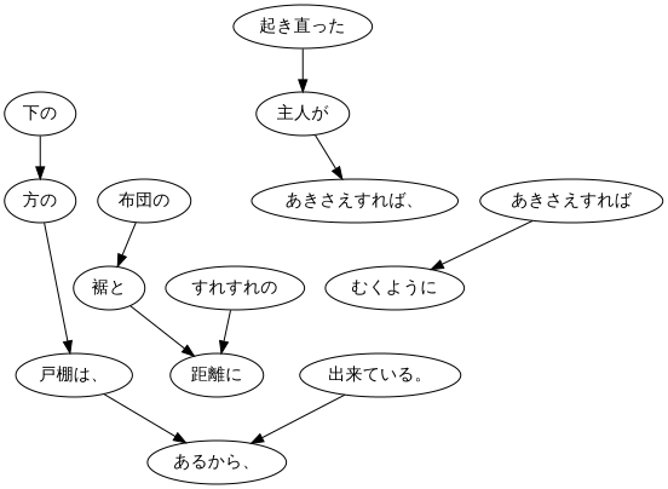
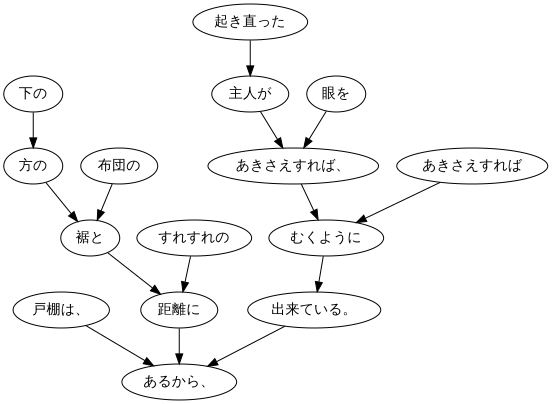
  digraph {
    fontname=Roboto
    node [fontname=Roboto]
    edge [fontname=Roboto]
    n1 [label="下の"]
    n2 [label="方の"]
    n3 [label="戸棚は、"]
    n4 [label="あるから、"]
    n5 [label="布団の"]
    n6 [label="裾と"]
    n7 [label="距離に"]
    n8 [label="すれすれの"]
    n9 [label="出来ている。"]
    n10 [label="起き直った"]
    n11 [label="主人が"]
    n12 [label="あきさえすれば、"]
    n13 [label="むくように"]
+   n14 [label="眼を"]
    n15 [label="あきさえすれば"]
    n1 -> n2
-   n2 -> n3
+   n2 -> n6
    n3 -> n4
    n5 -> n6
    n6 -> n7
+   n7 -> n4
    n8 -> n7
    n9 -> n4
    n10 -> n11
    n11 -> n12
+   n12 -> n13
+   n13 -> n9
+   n14 -> n12
    n15 -> n13
  }
